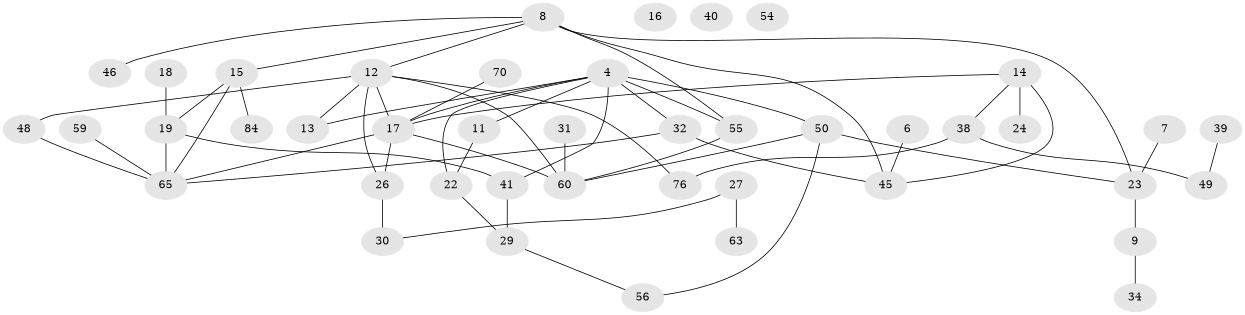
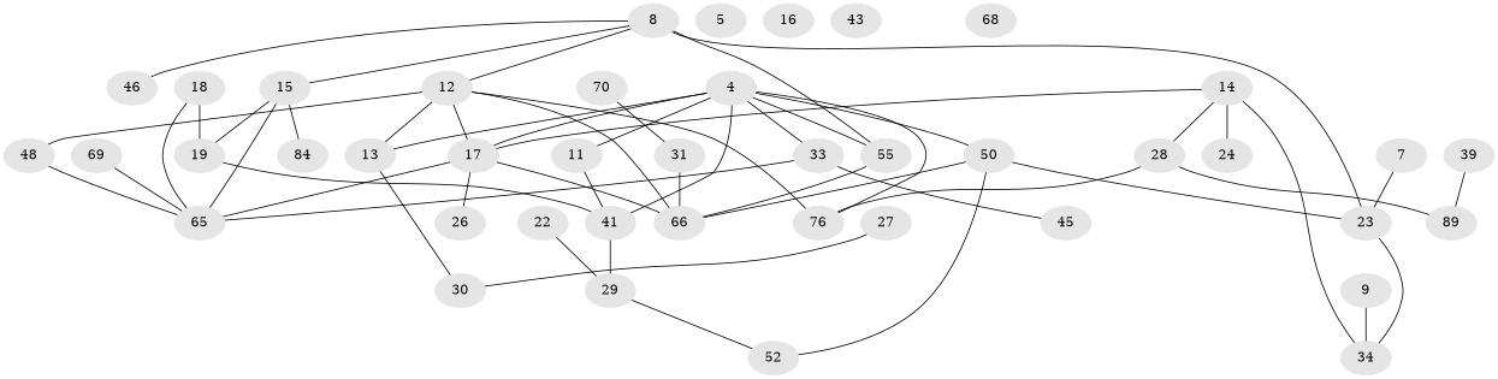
  graph {
    node [color=gray90 style=filled]
    9 [super="+43"]
    n2 [label=34 super="+80"]
    76 [super="+82"]
    n4 [label=8 super="+69"]
    12 [super="+35+34"]
    15
    23 [super="+56+62"]
    45 [super="+88"]
    46
    n10 [label=55]
    13 [super="+57"]
    17 [super="+25"]
-   60
+   60 [label=66]
    26
    48
    19 [super="+64"]
    65 [super="+77+74"]
    n18 [label=84]
    4 [super="+50+39"]
    n20 [label=50]
    11
    n22 [label=41]
    22 [super="+42"]
-   33 [super="+84+81+66" label=32]
-   52 [label=56]
+   33 [super="+84+81+66"]
+   52
    29
-   6 [super="+85"]
+   5 [super="+8"]
    7 [super="+44"]
-   49 [super="+61"]
+   49 [super="+61" label=89]
    30
    14 [super="+55+58+37"]
    24
-   28 [label=38]
+   28
    16
    18
    31 [super="+73"]
    n38 [label=70]
    27
-   63
    n41 [label=39]
-   40
-   54 [super="+79"]
-   59
+   40 [label=43]
+   59 [label=69]
+   68
    9 -- n2
    n4 -- 12
    n4 -- 15
    n4 -- 23
-   n4 -- 45
    n4 -- 46
    n4 -- n10
    12 -- 76
    12 -- 13
    12 -- 17
    12 -- 60
-   12 -- 26
    12 -- 48 [weight=2]
    15 -- 19
    15 -- 65
    15 -- n18
-   23 -- 9
+   23 -- n2
    n10 -- 60
    17 -- 60
    17 -- 26
    17 -- 65
-   26 -- 30
+   13 -- 30
    48 -- 65
-   19 -- 65
+   18 -- 65
    19 -- n22
    4 -- n10
    4 -- 13
    4 -- 17
    4 -- n20
    4 -- 11
    4 -- n22
-   4 -- 22
+   4 -- 76
    4 -- 33
    n20 -- 23
    n20 -- 60
    n20 -- 52
-   11 -- 22
+   11 -- n22
    n22 -- 29
    22 -- 29
    33 -- 45
    33 -- 65
    29 -- 52
-   6 -- 45
    7 -- 23
-   14 -- 45
+   14 -- n2
    14 -- 17
    14 -- 24
    14 -- 28
    28 -- 76
    28 -- 49
    18 -- 19
    31 -- 60
-   n38 -- 17
+   n38 -- 31
    27 -- 30
-   27 -- 63
    n41 -- 49
    59 -- 65
  }
